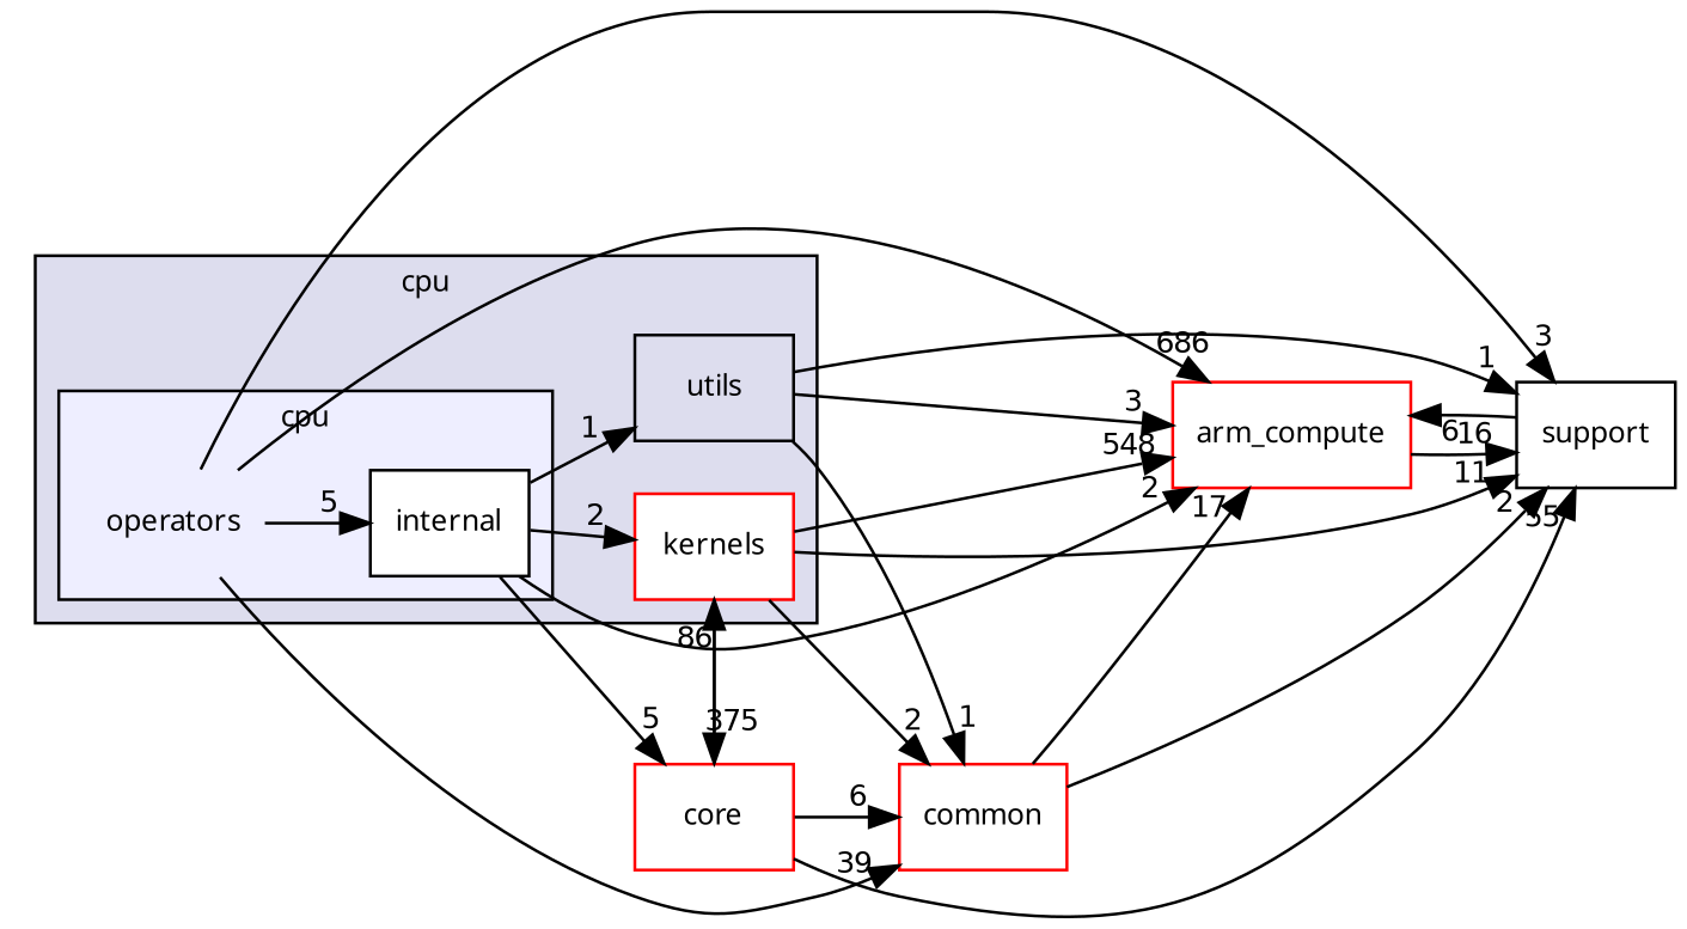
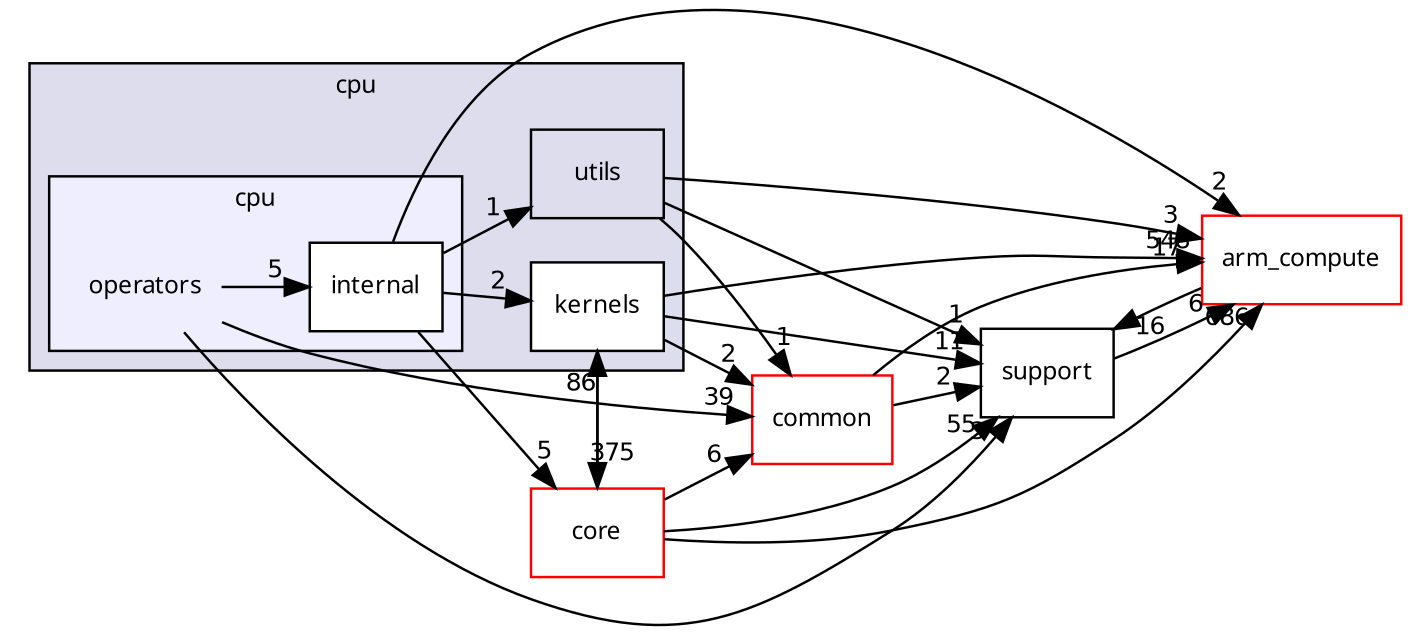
  digraph {
    compound=true
    rankdir=LR
    fontname="Noto Sans"
    node [fontname="Noto Sans" fontsize=10 shape=box fillcolor=white style=filled]
    edge [headlabel=2 labeldistance=1.5 labelfontname=Helvetica labelfontsize=10 fontname="Noto Sans"]
    n1 [label=operators shape=plaintext fillcolor="" style=""]
    n2 [label=internal]
    n3 [label=utils fillcolor="" style=""]
-   n4 [color=red label=kernels]
+   n4 [color=black label=kernels]
    n5 [color=red label=arm_compute]
    n6 [label=support fillcolor="" style=""]
    n7 [color=red label=common]
    n8 [color=red label=core]
    subgraph cluster_1 {
      bgcolor="#ddddee"
      fontsize=10
      label=cpu
      pencolor=black
      n3
      n4
      subgraph cluster_2 {
        bgcolor="#eeeeff"
        fontsize=10
        pencolor=black
        n1
        n2
      }
    }
    n1 -> n2 [headlabel=5]
    n1 -> n6 [headlabel=3]
    n1 -> n7 [headlabel=39]
    n2 -> n3 [headlabel=1]
    n2 -> n4
    n2 -> n5
    n2 -> n8 [headlabel=5]
    n3 -> n5 [headlabel=3]
    n3 -> n6 [headlabel=1]
    n3 -> n7 [headlabel=1]
    n4 -> n5 [headlabel=548]
    n4 -> n6 [headlabel=11]
    n4 -> n7
    n4 -> n8 [headlabel=375]
    n5 -> n6 [headlabel=16]
    n6 -> n5 [headlabel=6]
    n7 -> n5 [headlabel=17]
    n7 -> n6
    n8 -> n4 [headlabel=86]
-   n1 -> n5 [headlabel=686]
+   n8 -> n5 [headlabel=686]
    n8 -> n6 [headlabel=55]
    n8 -> n7 [headlabel=6]
  }
